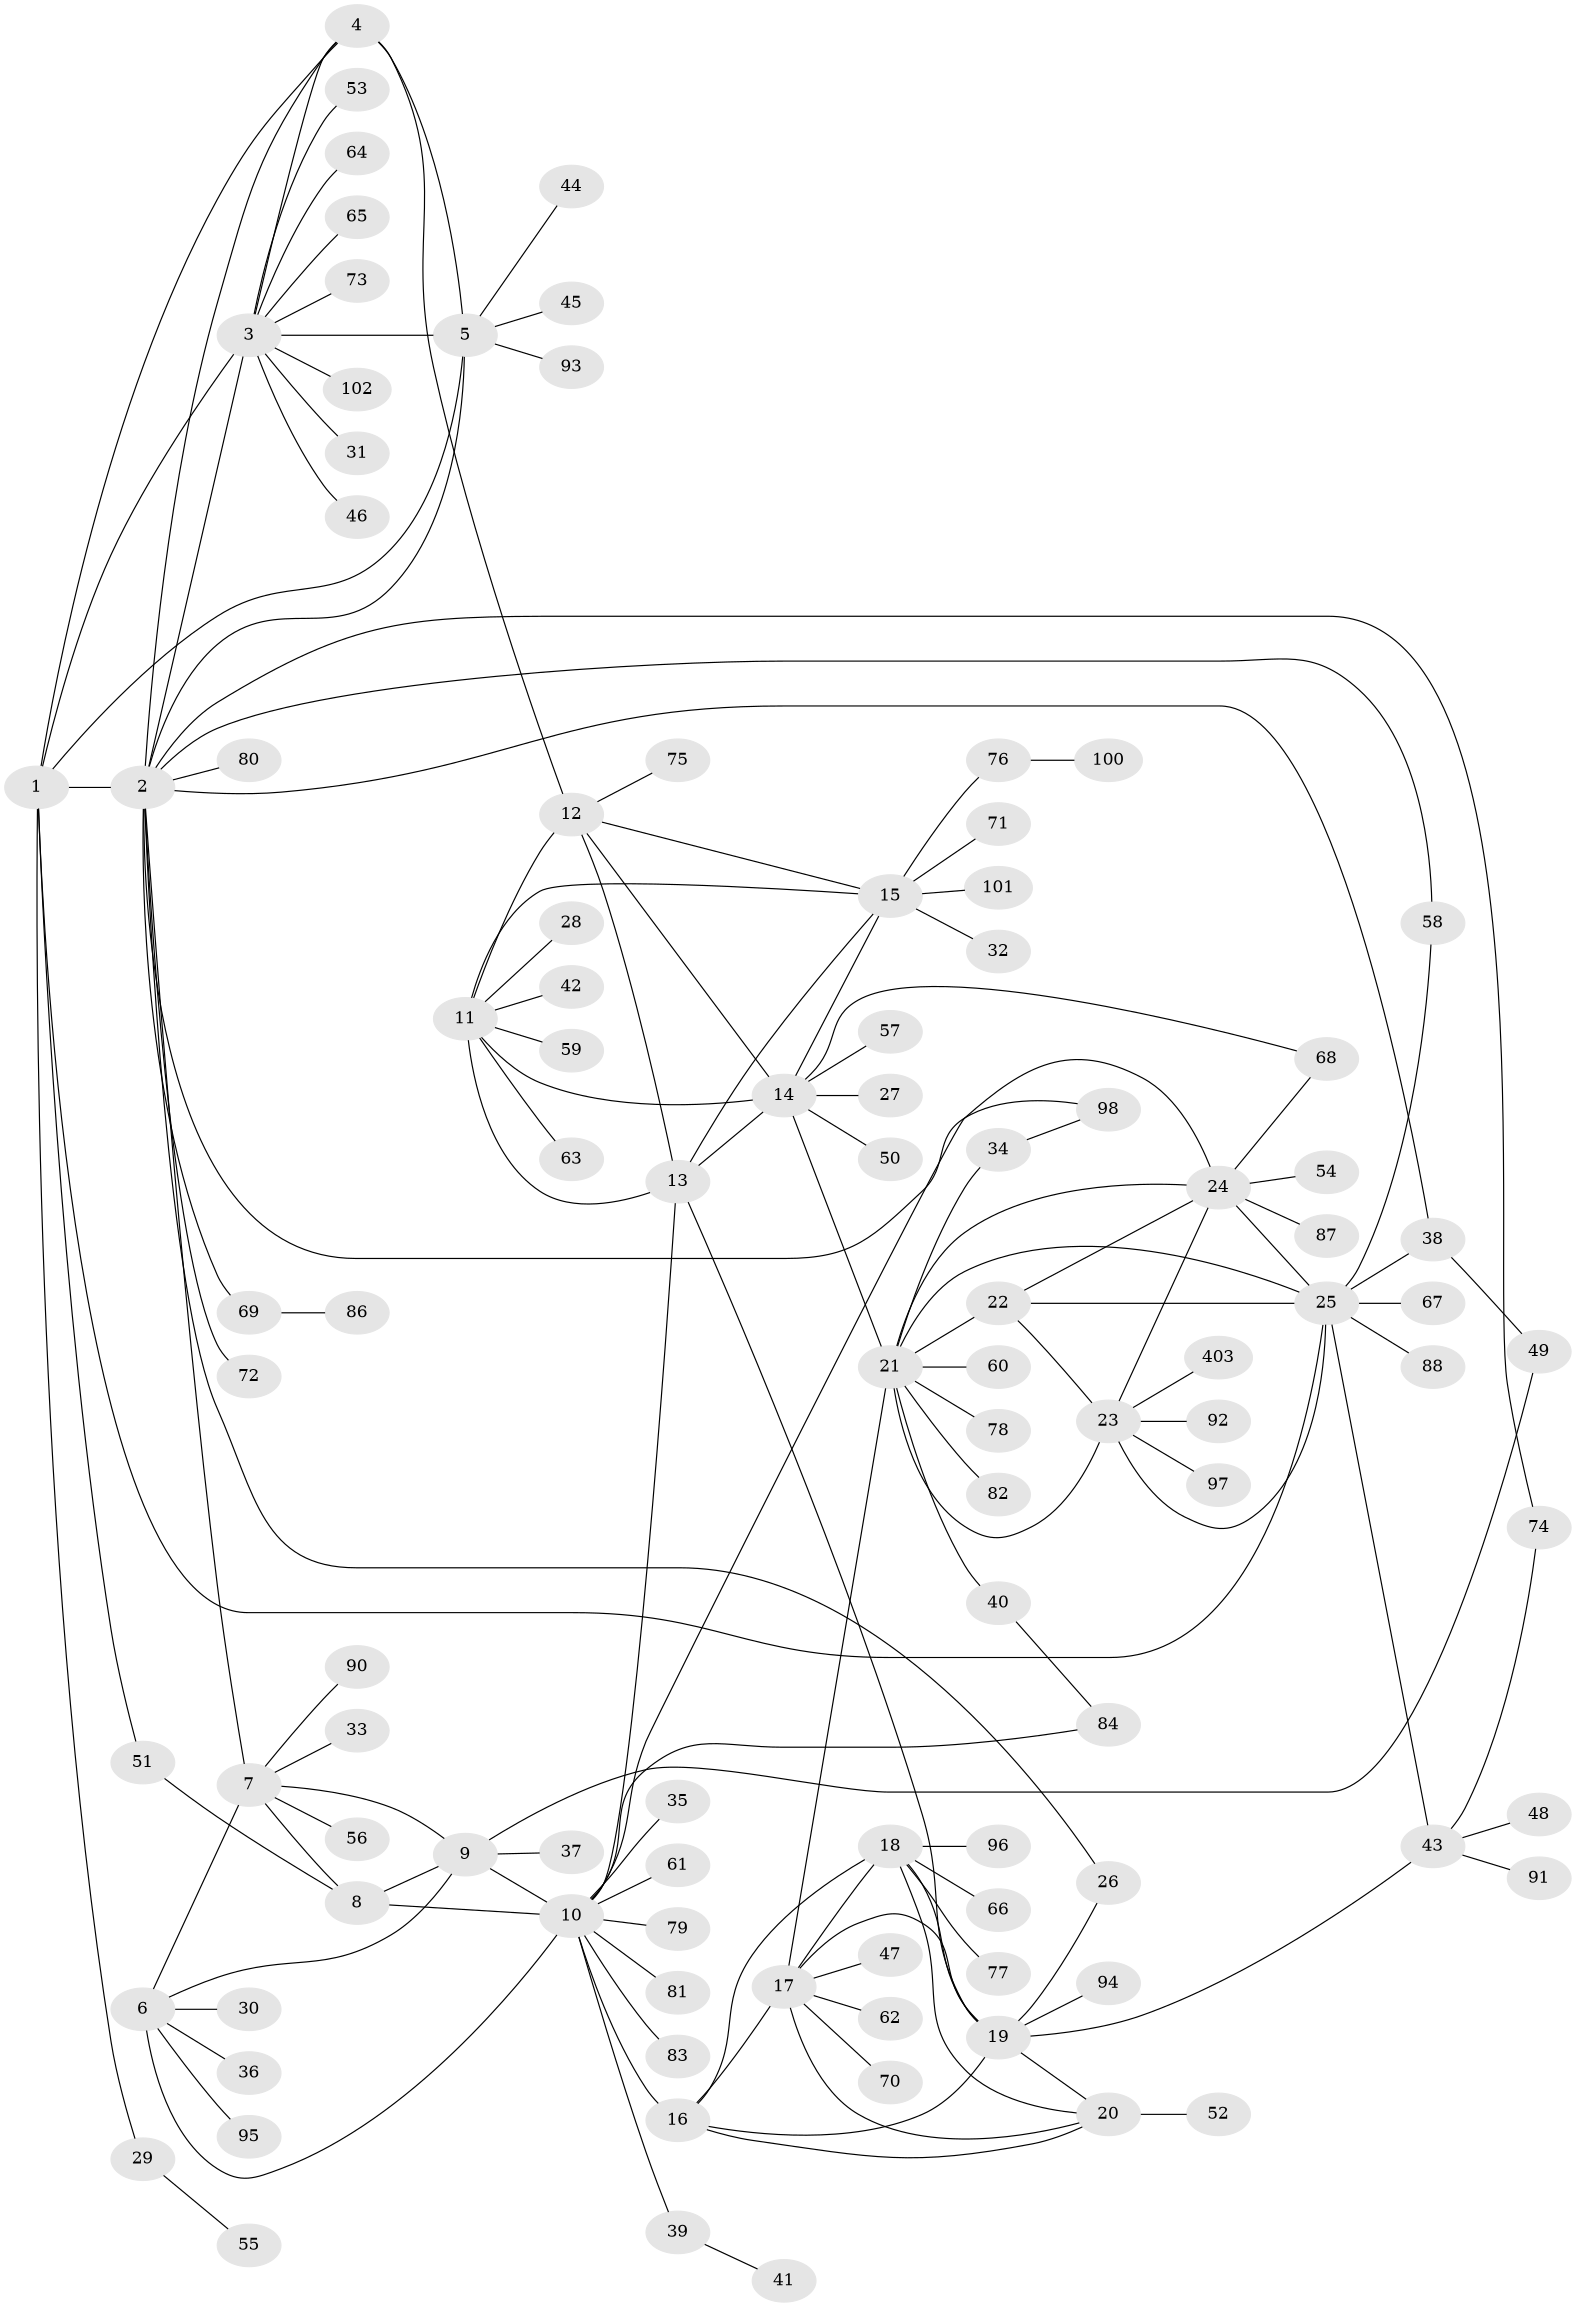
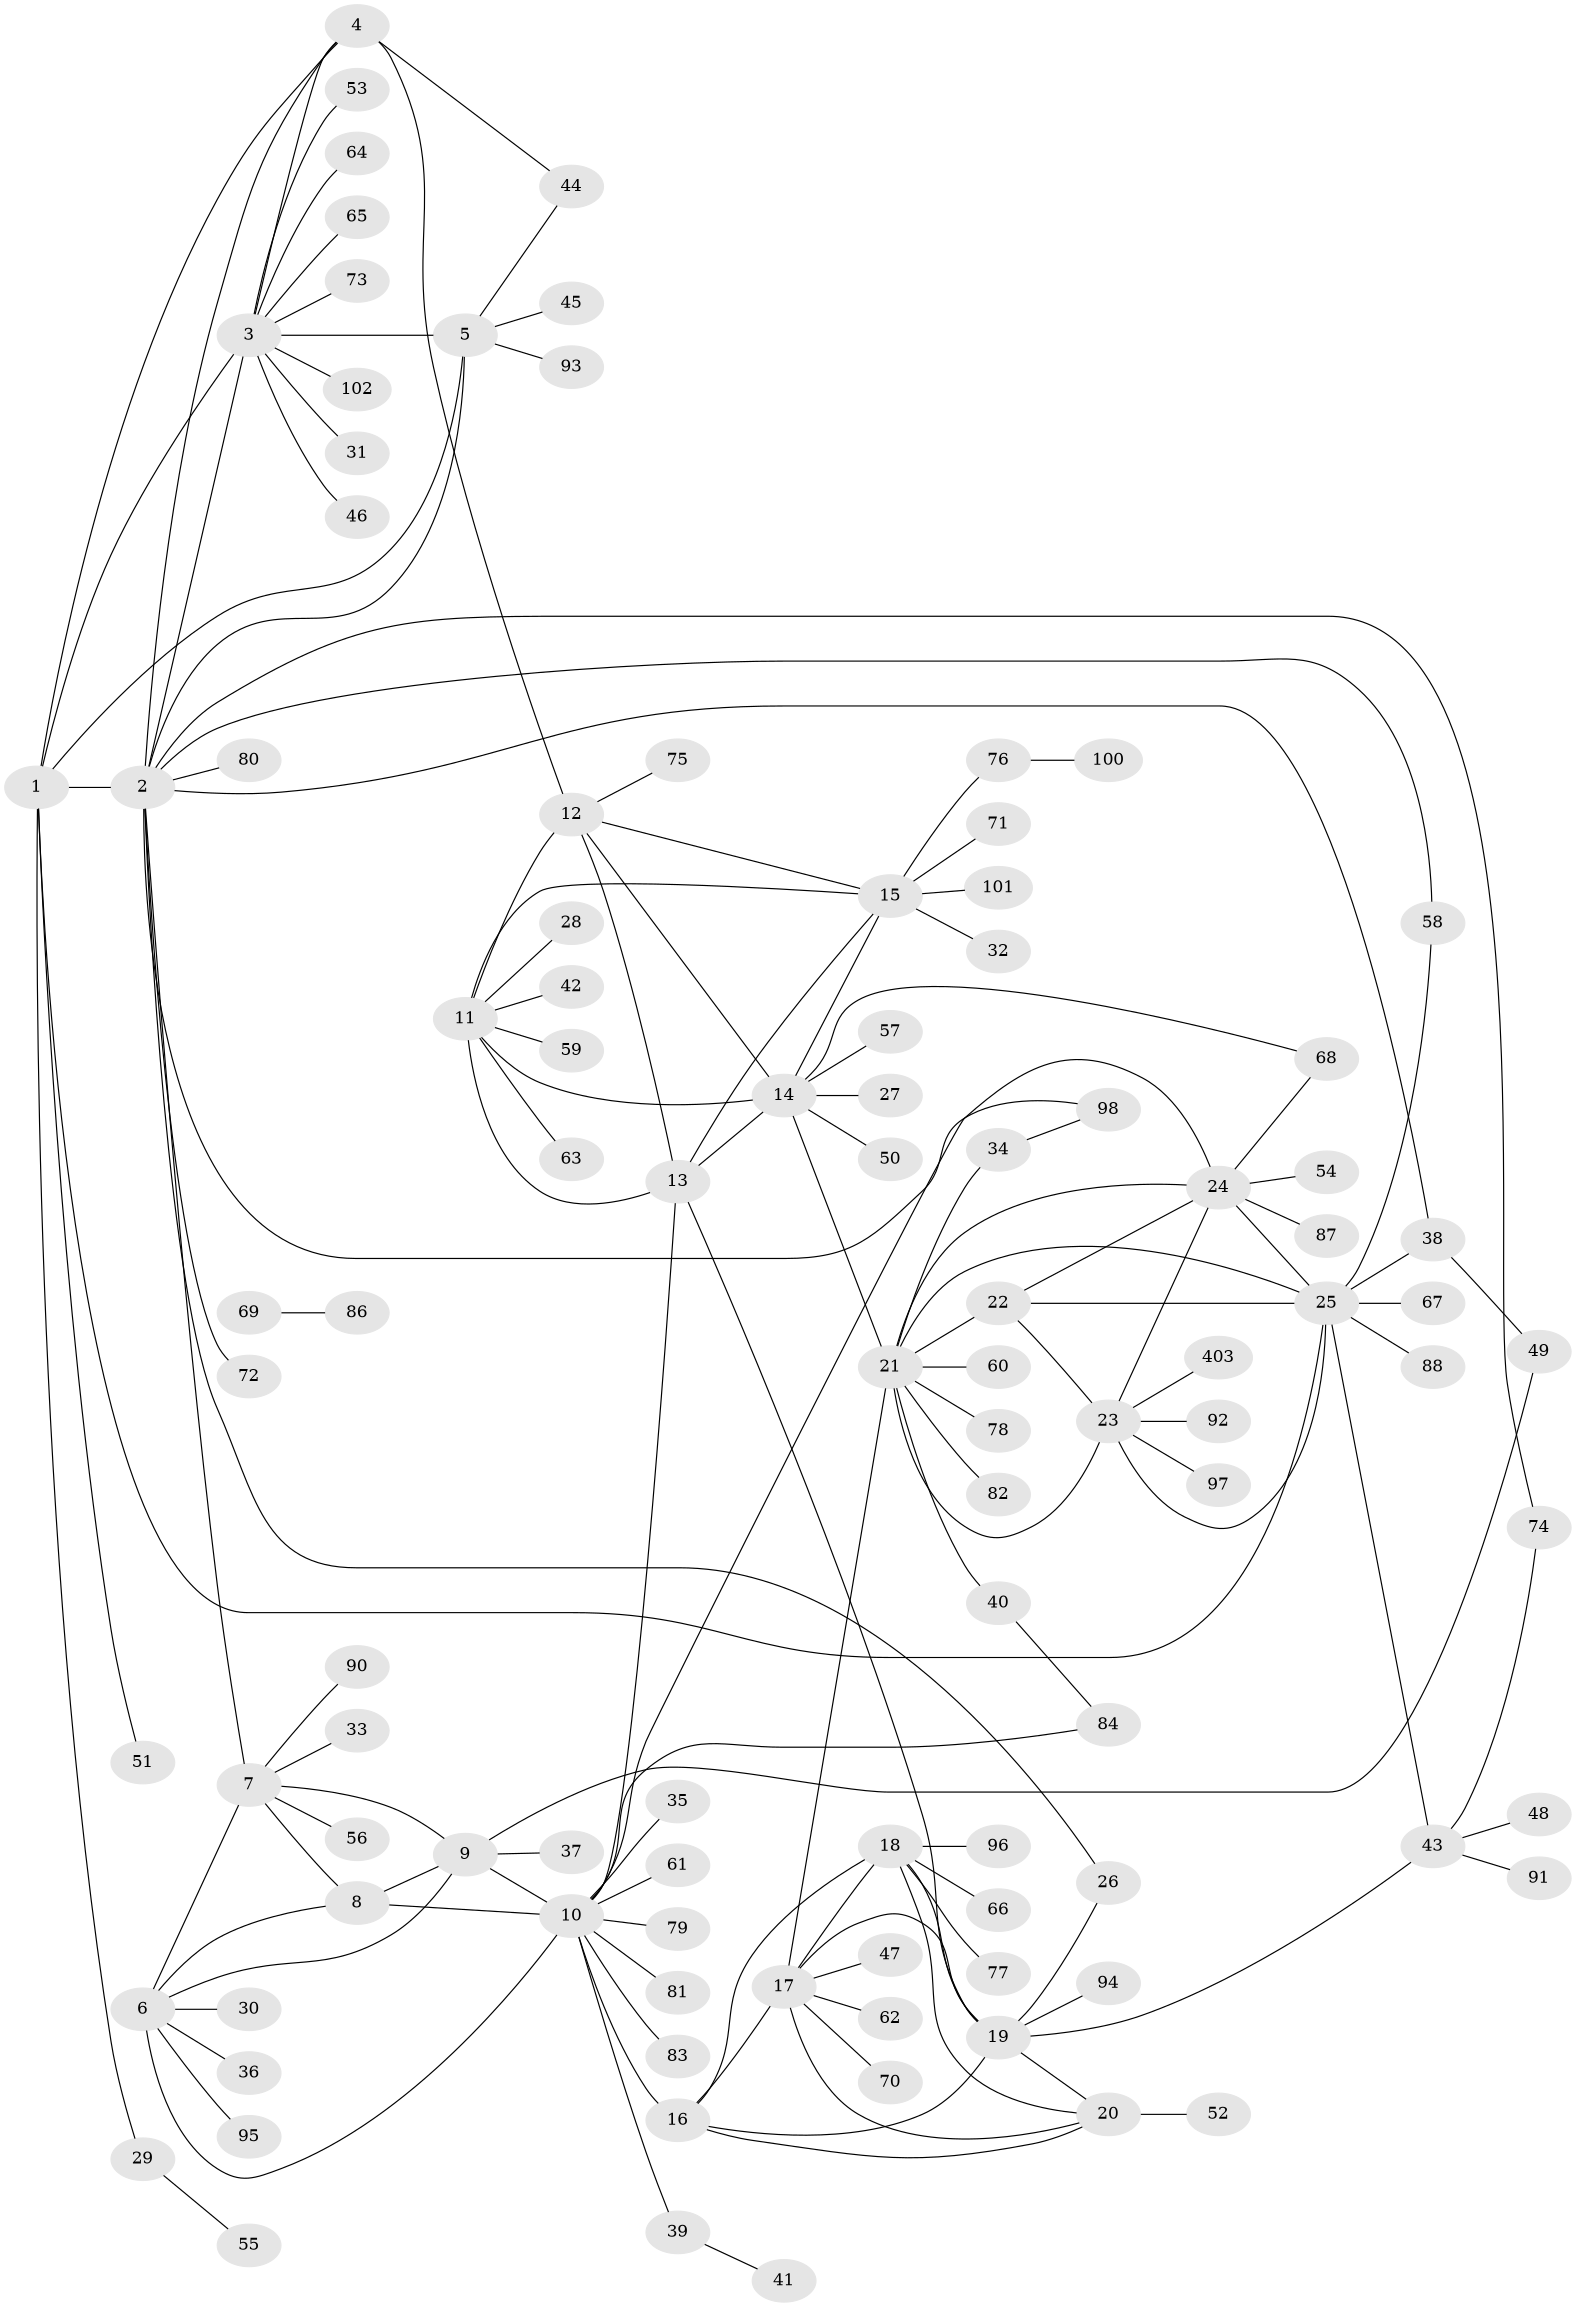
  graph {
    rankdir=LR
    node [color=gray90 style=filled]
    1
    2
    3
    4
    5
    25
    29
    51
    7
    26
    38
    58
    69
    72
    74
    80
    98
    31
    46
    53
    64
    65
    73
    102
    12
    44
    45
    93
    43
    67
    88
    55
    8
    9
    33
    56
    90
    19
    20
    94
    49
    86
    13
    14
    15
    75
    6
    10
    30
    36
    95
    37
    16
    24
    35
    39
    61
    79
    81
    83
    84
    17
    18
    68
    54
    87
    41
    11
    28
    42
    59
    63
    21
    27
    50
    57
    32
    71
    76
    101
    22
    23
    34
    40
    60
    78
    82
    100
    47
    62
    70
    66
    77
    96
    52
    48
    91
    92
    97
    n100 [label=403]
    1 -- 2
    1 -- 3
    1 -- 4
    1 -- 5
    1 -- 25
    1 -- 29
    1 -- 51
    2 -- 3
    2 -- 4
    2 -- 5
    2 -- 7
    2 -- 26
    2 -- 38
    2 -- 58
-   2 -- 69
    2 -- 72
    2 -- 74
    2 -- 80
    2 -- 98
    3 -- 4
    3 -- 5
    3 -- 31
    3 -- 46
    3 -- 53
    3 -- 64
    3 -- 65
    3 -- 73
    3 -- 102
-   4 -- 5
+   4 -- 44
    4 -- 12
    5 -- 44
    5 -- 45
    5 -- 93
    25 -- 38
    25 -- 58
    25 -- 43
    25 -- 67
    25 -- 88
    29 -- 55
    7 -- 8
    7 -- 9
    7 -- 33
    7 -- 56
    7 -- 90
    38 -- 49
    69 -- 86
    12 -- 13
    12 -- 14
    12 -- 15
    12 -- 75
    43 -- 74
    43 -- 48
    43 -- 91
    8 -- 9
    8 -- 10
    9 -- 49
    9 -- 10
    9 -- 37
    19 -- 26
    19 -- 43
    19 -- 20
    19 -- 94
    20 -- 52
    13 -- 19
    13 -- 14
    13 -- 15
    14 -- 15
    14 -- 68
    14 -- 21
    14 -- 27
    14 -- 50
    14 -- 57
    15 -- 32
    15 -- 71
    15 -- 76
    15 -- 101
    6 -- 7
-   51 -- 8
+   6 -- 8
    6 -- 9
    6 -- 10
    6 -- 30
    6 -- 36
    6 -- 95
    10 -- 13
    10 -- 16
    10 -- 24
    10 -- 35
    10 -- 39
    10 -- 61
    10 -- 79
    10 -- 81
    10 -- 83
    10 -- 84
    16 -- 19
    16 -- 20
    16 -- 17
    16 -- 18
    24 -- 25
    24 -- 68
    24 -- 54
    24 -- 87
    39 -- 41
    17 -- 19
    17 -- 20
    17 -- 18
    17 -- 21
    17 -- 47
    17 -- 62
    17 -- 70
    18 -- 19
    18 -- 20
    18 -- 66
    18 -- 77
    18 -- 96
    11 -- 12
    11 -- 13
    11 -- 14
    11 -- 15
    11 -- 28
    11 -- 42
    11 -- 59
    11 -- 63
    21 -- 25
    21 -- 24
    21 -- 22
    21 -- 23
    21 -- 34
    21 -- 40
    21 -- 60
    21 -- 78
    21 -- 82
    76 -- 100
    22 -- 25
    22 -- 24
    22 -- 23
    23 -- 25
    23 -- 24
    23 -- 92
    23 -- 97
    23 -- n100
    34 -- 98
    40 -- 84
  }
